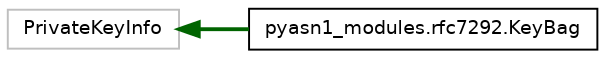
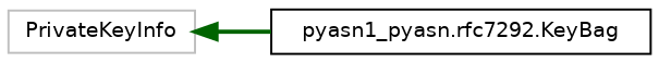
  digraph {
    rankdir=LR
    node [fillcolor=white fontname=Helvetica fontsize=10 shape=record style=filled]
    n1 [color=grey75 height=0.2 label=PrivateKeyInfo width=0.4]
-   n2 [color=black height=0.2 label="pyasn1_modules.rfc7292.KeyBag" width=0.4]
+   n2 [color=black height=0.2 label="pyasn1_pyasn.rfc7292.KeyBag" width=0.4]
    n1 -> n2 [color=darkgreen dir=back fontname=Helvetica fontsize=10 labelfontname=Helvetica labelfontsize=10 style=bold]
  }
